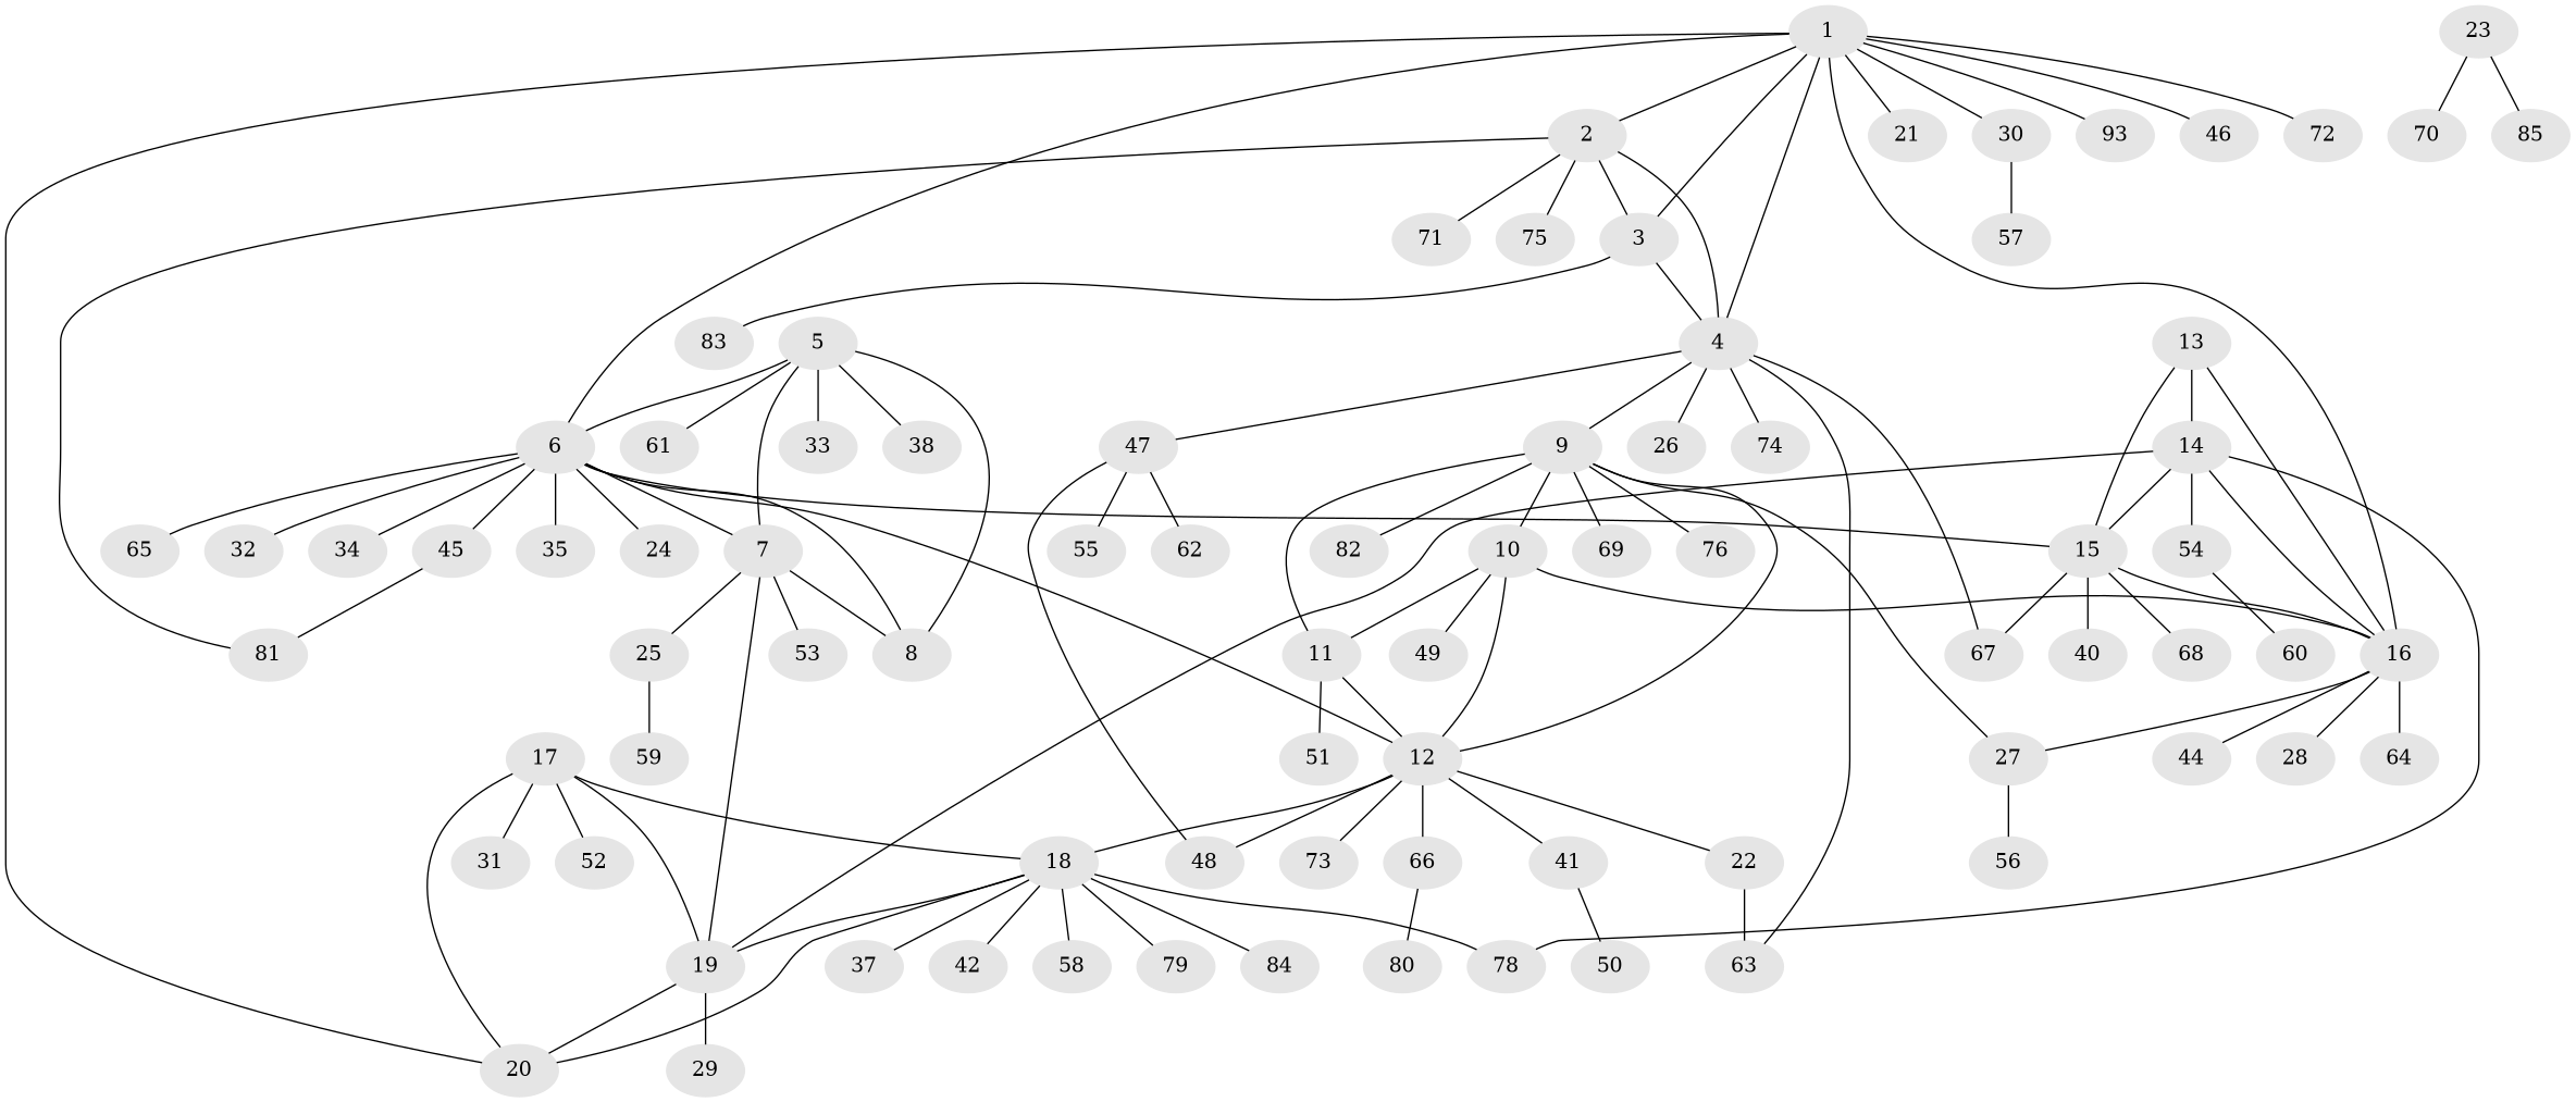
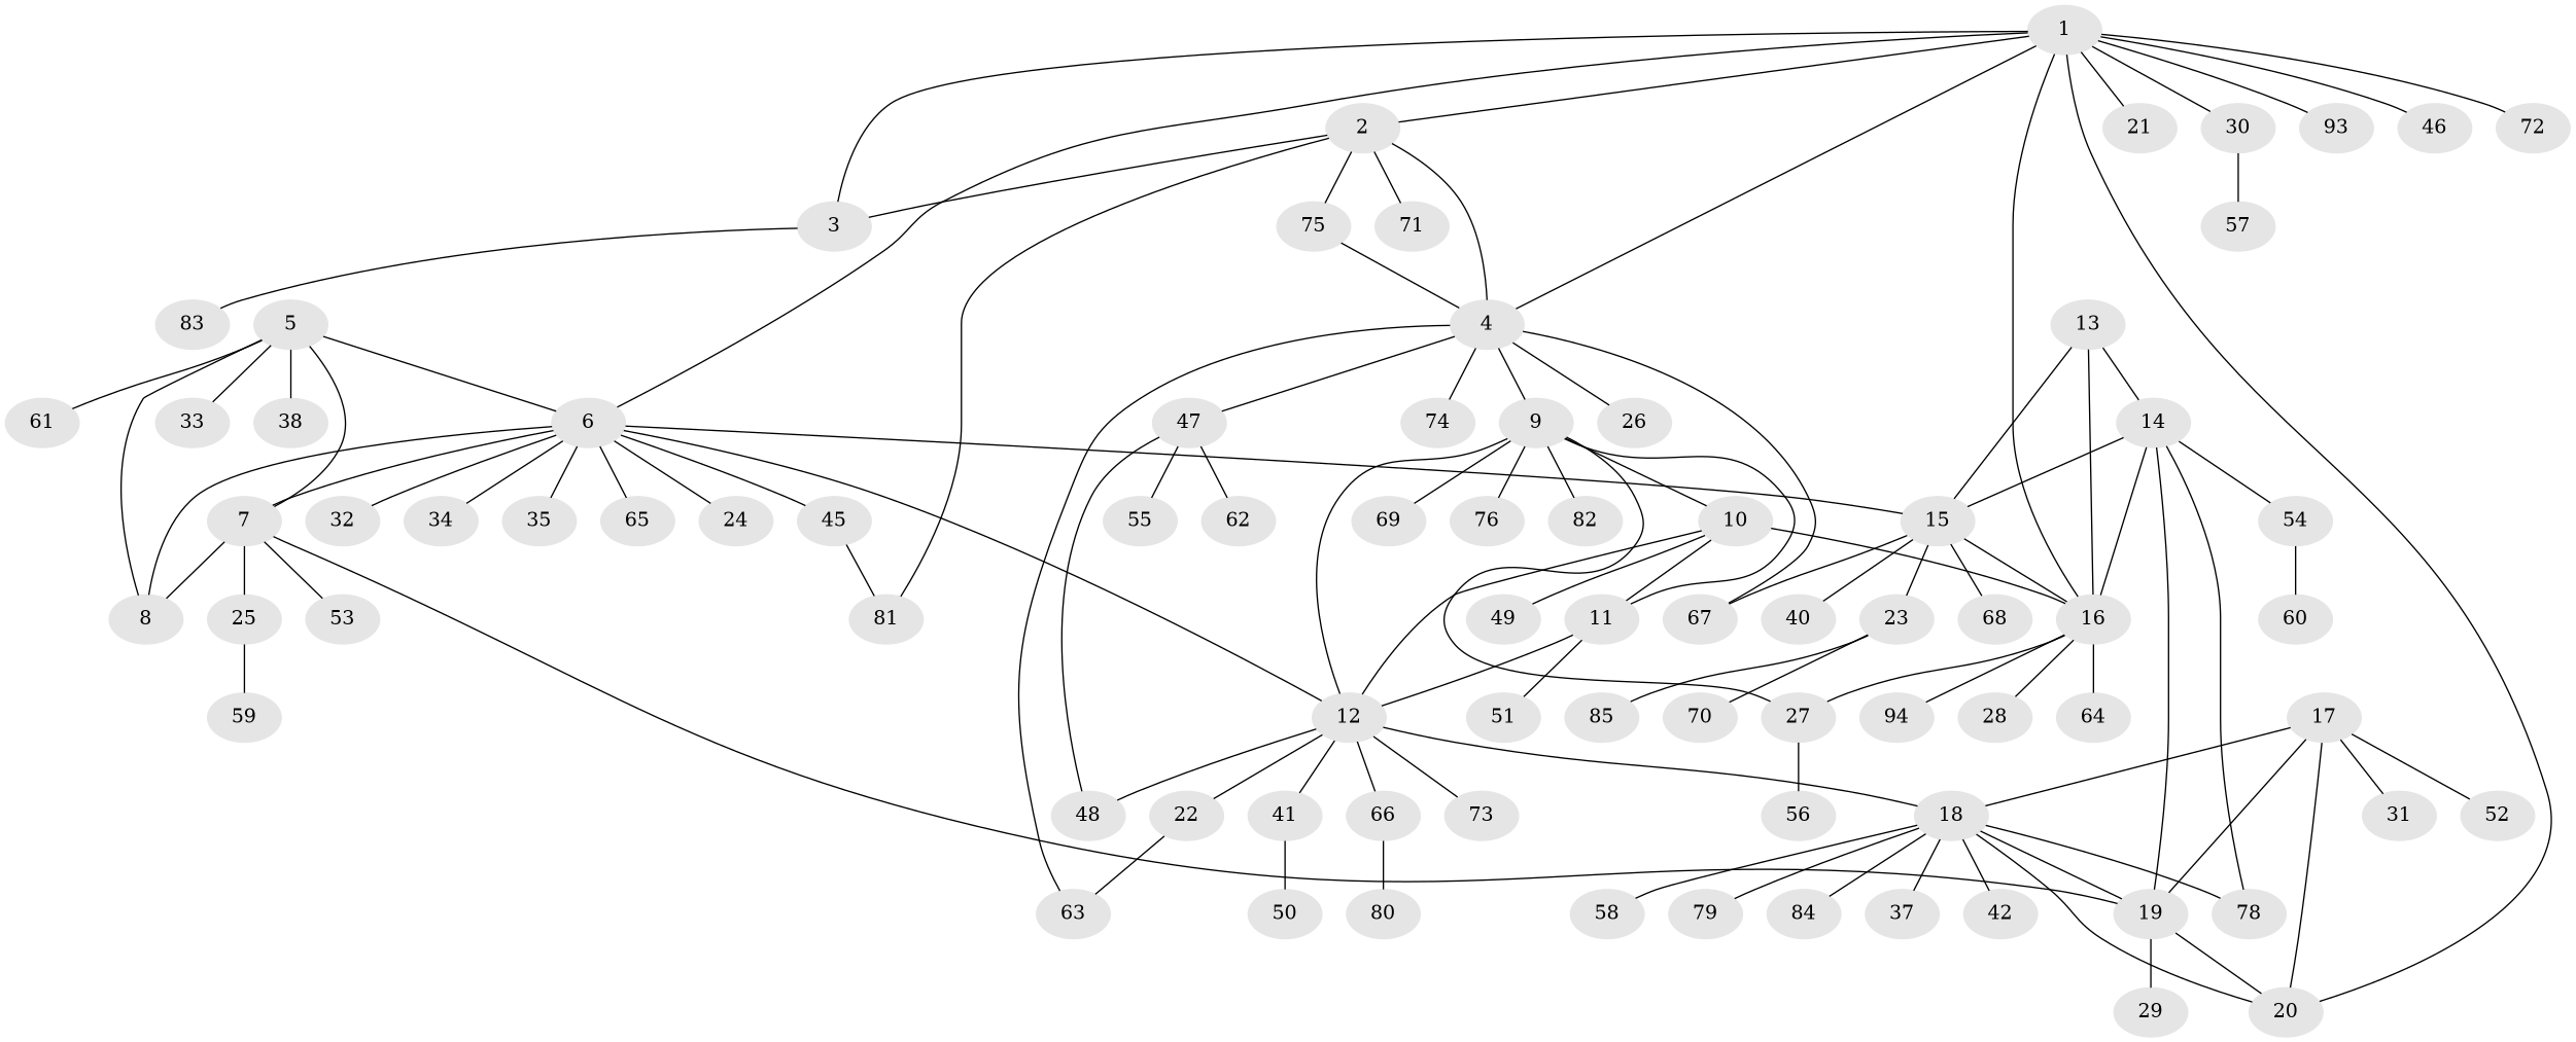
  graph {
    node [color=gray90 style=filled]
    1
    2
    3
    4
    6
    16
    20
    21
    30
    n10 [label=93]
    46
    72
    71
    75
    81
    83
    9
    26
    47
    63
    67
    74
    7
    8
    12
    15
    24
    32
    34
    35
    45
    65
-   44
+   44 [label=94]
    27
    28
    64
    57
    10
    11
    69
    76
    82
    48
    55
    62
    5
    33
    38
    61
    19
    25
    53
    18
    22
    41
    66
    73
    23
    40
    68
    29
    59
    49
    51
    56
    78
    37
    42
    58
    79
    84
    50
    80
    13
    14
    54
    60
    70
    85
    17
    31
    52
    1 -- 2
    1 -- 3
    1 -- 4
    1 -- 6
    1 -- 16
    1 -- 20
    1 -- 21
    1 -- 30
    1 -- n10
    1 -- 46
    1 -- 72
    2 -- 3
    2 -- 4
    2 -- 71
    2 -- 75
    2 -- 81
-   3 -- 4
+   75 -- 4
    3 -- 83
    4 -- 9
    4 -- 26
    4 -- 47
    4 -- 63
    4 -- 67
    4 -- 74
    6 -- 7
    6 -- 8
    6 -- 12
    6 -- 15
    6 -- 24
    6 -- 32
    6 -- 34
    6 -- 35
    6 -- 45
    6 -- 65
    16 -- 44
    16 -- 27
    16 -- 28
    16 -- 64
    30 -- 57
    9 -- 12
    9 -- 27
    9 -- 10
    9 -- 11
    9 -- 69
    9 -- 76
    9 -- 82
    47 -- 48
    47 -- 55
    47 -- 62
    7 -- 8
    7 -- 19
    7 -- 25
    7 -- 53
    12 -- 48
    12 -- 18
    12 -- 22
    12 -- 41
    12 -- 66
    12 -- 73
    15 -- 16
    15 -- 67
+   15 -- 23
    15 -- 40
    15 -- 68
    45 -- 81
    27 -- 56
    10 -- 16
    10 -- 12
    10 -- 11
    10 -- 49
    11 -- 12
    11 -- 51
    5 -- 6
    5 -- 7
    5 -- 8
    5 -- 33
    5 -- 38
    5 -- 61
    19 -- 20
    19 -- 29
    25 -- 59
    18 -- 20
    18 -- 19
    18 -- 78
    18 -- 37
    18 -- 42
    18 -- 58
    18 -- 79
    18 -- 84
    22 -- 63
    41 -- 50
    66 -- 80
    23 -- 70
    23 -- 85
    13 -- 16
    13 -- 15
    13 -- 14
    14 -- 16
    14 -- 15
    14 -- 19
    14 -- 78
    14 -- 54
    54 -- 60
    17 -- 20
    17 -- 19
    17 -- 18
    17 -- 31
    17 -- 52
  }
